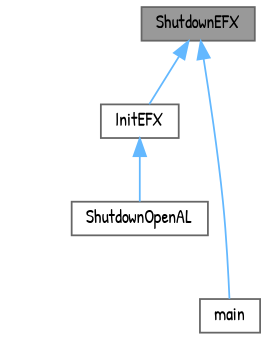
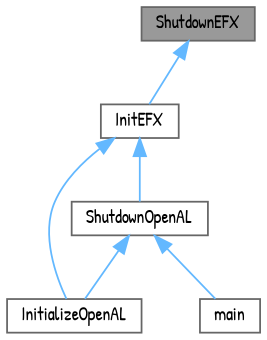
  digraph {
    fontname="Patrick Hand"
    rankdir=TB
    node [color=grey40 fillcolor=white fontname="Patrick Hand" fontsize=10 shape=box style=filled]
    edge [color=steelblue1 dir=back fontname="Patrick Hand" fontsize=10 labelfontname=Helvetica labelfontsize=10 style=solid]
    n1 [color=gray40 fillcolor=grey60 fontcolor=black height=0.2 label=ShutdownEFX width=0.4]
    n2 [height=0.2 label=InitEFX width=0.4]
    n3 [height=0.2 label=ShutdownOpenAL width=0.4]
+   n4 [height=0.2 label=InitializeOpenAL width=0.4]
    n5 [height=0.2 label=main width=0.4]
    n1 -> n2
    n2 -> n3
-   n1 -> n5
+   n2 -> n4
+   n3 -> n4
+   n3 -> n5
  }
